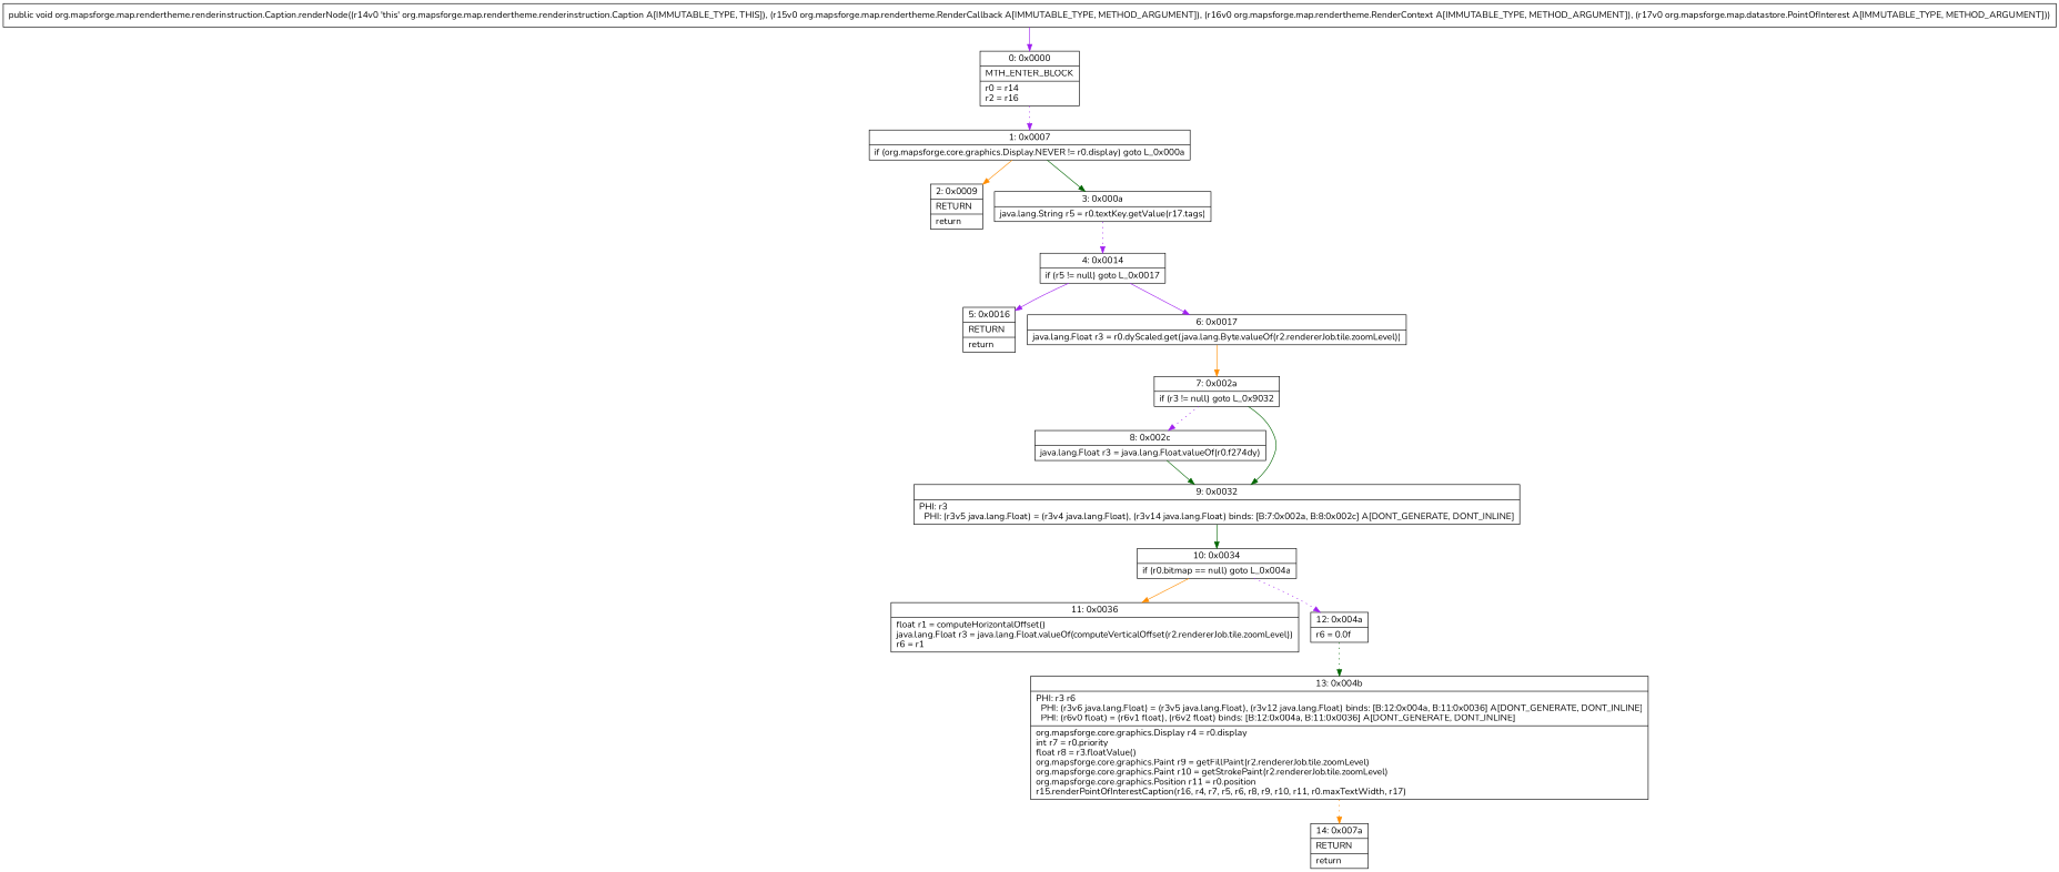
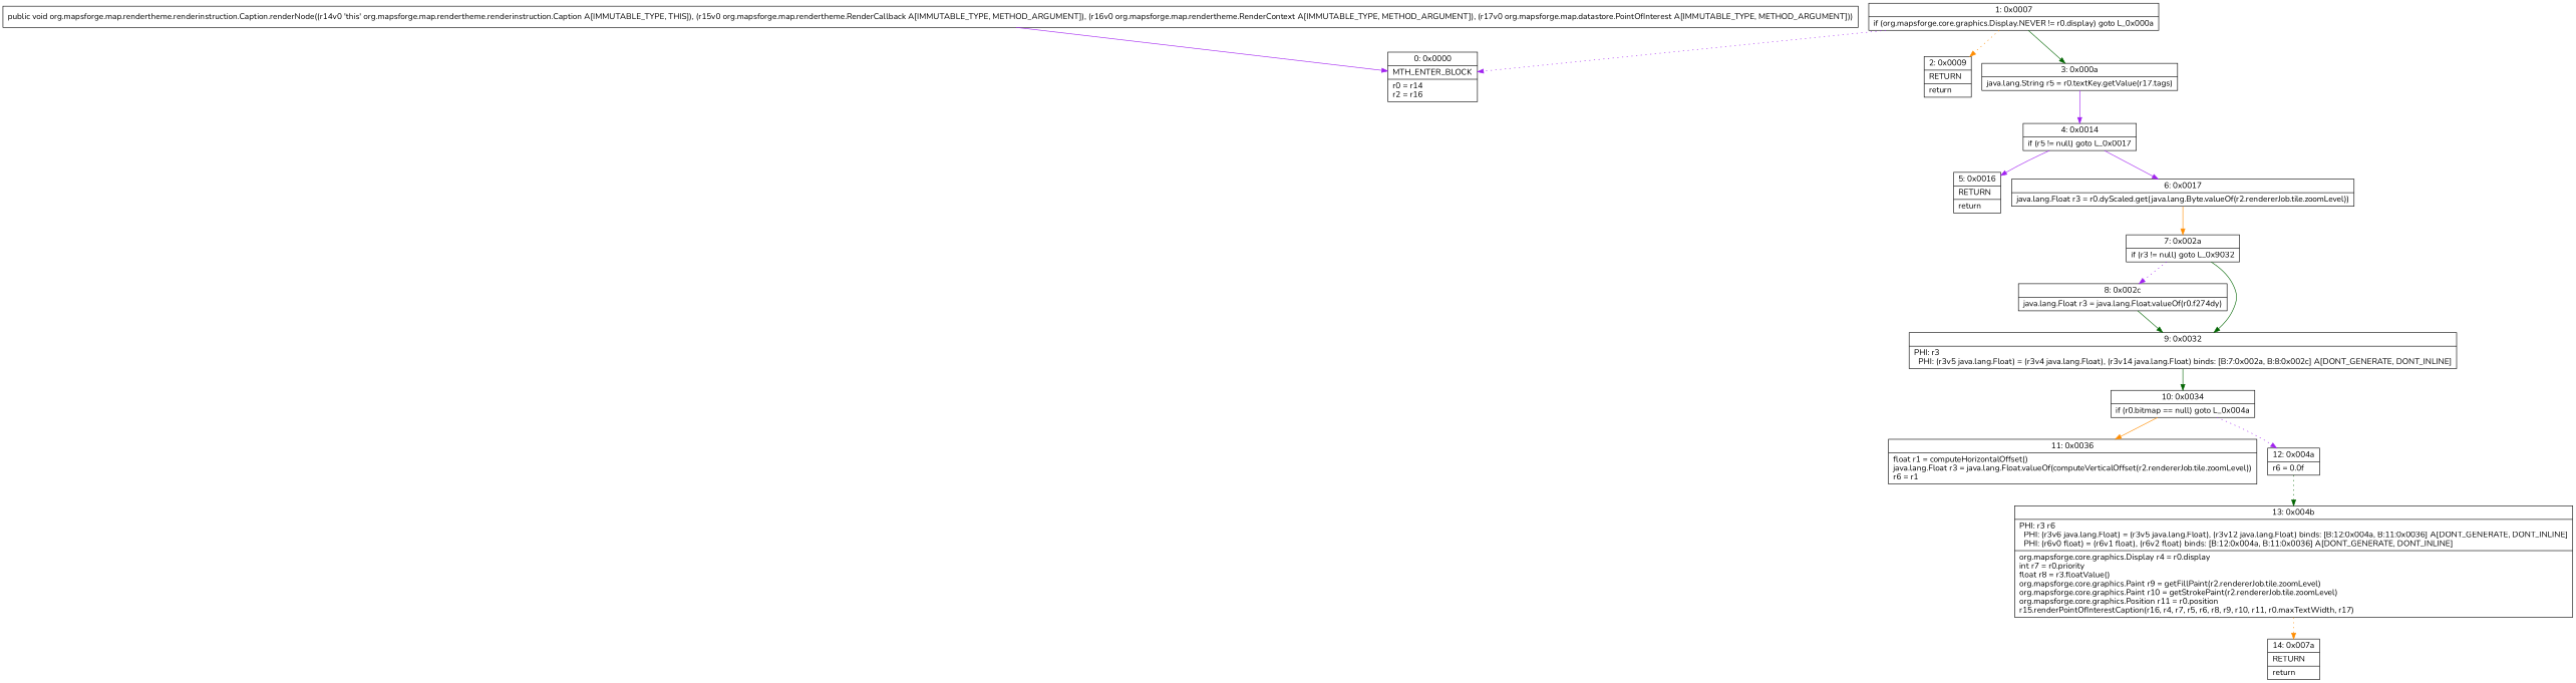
  digraph {
    fontname=Nunito
    node [fontname=Nunito shape=record]
    edge [color=purple fontname=Nunito style=solid]
    n1 [label="{0\:\ 0x0000|MTH_ENTER_BLOCK\l|r0 = r14\lr2 = r16\l}"]
    n2 [label="{1\:\ 0x0007|if (org.mapsforge.core.graphics.Display.NEVER != r0.display) goto L_0x000a\l}"]
    n3 [label="{2\:\ 0x0009|RETURN\l|return\l}"]
    n4 [label="{3\:\ 0x000a|java.lang.String r5 = r0.textKey.getValue(r17.tags)\l}"]
    n5 [label="{4\:\ 0x0014|if (r5 != null) goto L_0x0017\l}"]
    n6 [label="{5\:\ 0x0016|RETURN\l|return\l}"]
    n7 [label="{6\:\ 0x0017|java.lang.Float r3 = r0.dyScaled.get(java.lang.Byte.valueOf(r2.rendererJob.tile.zoomLevel))\l}"]
    n8 [label="{7\:\ 0x002a|if (r3 != null) goto L_0x9032\l}"]
    n9 [label="{8\:\ 0x002c|java.lang.Float r3 = java.lang.Float.valueOf(r0.f274dy)\l}"]
    n10 [label="{9\:\ 0x0032|PHI: r3 \l  PHI: (r3v5 java.lang.Float) = (r3v4 java.lang.Float), (r3v14 java.lang.Float) binds: [B:7:0x002a, B:8:0x002c] A[DONT_GENERATE, DONT_INLINE]\l}"]
    n11 [label="{10\:\ 0x0034|if (r0.bitmap == null) goto L_0x004a\l}"]
    n12 [label="{11\:\ 0x0036|float r1 = computeHorizontalOffset()\ljava.lang.Float r3 = java.lang.Float.valueOf(computeVerticalOffset(r2.rendererJob.tile.zoomLevel))\lr6 = r1\l}"]
    n13 [label="{12\:\ 0x004a|r6 = 0.0f\l}"]
    n14 [label="{13\:\ 0x004b|PHI: r3 r6 \l  PHI: (r3v6 java.lang.Float) = (r3v5 java.lang.Float), (r3v12 java.lang.Float) binds: [B:12:0x004a, B:11:0x0036] A[DONT_GENERATE, DONT_INLINE]\l  PHI: (r6v0 float) = (r6v1 float), (r6v2 float) binds: [B:12:0x004a, B:11:0x0036] A[DONT_GENERATE, DONT_INLINE]\l|org.mapsforge.core.graphics.Display r4 = r0.display\lint r7 = r0.priority\lfloat r8 = r3.floatValue()\lorg.mapsforge.core.graphics.Paint r9 = getFillPaint(r2.rendererJob.tile.zoomLevel)\lorg.mapsforge.core.graphics.Paint r10 = getStrokePaint(r2.rendererJob.tile.zoomLevel)\lorg.mapsforge.core.graphics.Position r11 = r0.position\lr15.renderPointOfInterestCaption(r16, r4, r7, r5, r6, r8, r9, r10, r11, r0.maxTextWidth, r17)\l}"]
    n15 [label="{14\:\ 0x007a|RETURN\l|return\l}"]
    n16 [label="{public void org.mapsforge.map.rendertheme.renderinstruction.Caption.renderNode((r14v0 'this' org.mapsforge.map.rendertheme.renderinstruction.Caption A[IMMUTABLE_TYPE, THIS]), (r15v0 org.mapsforge.map.rendertheme.RenderCallback A[IMMUTABLE_TYPE, METHOD_ARGUMENT]), (r16v0 org.mapsforge.map.rendertheme.RenderContext A[IMMUTABLE_TYPE, METHOD_ARGUMENT]), (r17v0 org.mapsforge.map.datastore.PointOfInterest A[IMMUTABLE_TYPE, METHOD_ARGUMENT])) }"]
-   n1 -> n2 [style=dotted]
-   n2 -> n3 [color=darkorange]
+   n2 -> n1 [style=dotted]
+   n2 -> n3 [color=darkorange style=dotted]
    n2 -> n4 [color=darkgreen]
-   n4 -> n5 [style=dotted]
+   n4 -> n5
    n5 -> n6
    n5 -> n7
    n7 -> n8 [color=darkorange]
    n8 -> n9 [style=dotted]
    n8 -> n10 [color=darkgreen]
    n9 -> n10 [color=darkgreen]
    n10 -> n11 [color=darkgreen]
    n11 -> n12 [color=darkorange]
    n11 -> n13 [style=dotted]
    n13 -> n14 [color=darkgreen style=dotted]
    n14 -> n15 [color=darkorange style=dotted]
    n16 -> n1
  }
